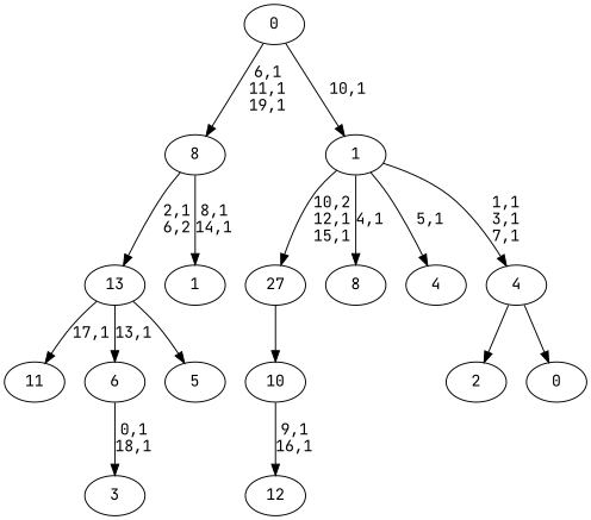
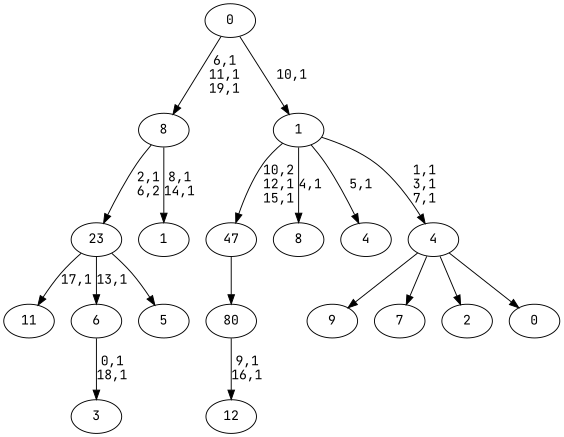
  digraph {
    fontname="JetBrains Mono"
    node [fontname="JetBrains Mono"]
    edge [fontname="JetBrains Mono"]
    n1 [label=12]
    n2 [label=11]
-   n3 [label=10]
-   27
+   n3 [label=80]
+   27 [label=47]
+   n5 [label=9]
    n6 [label=8]
+   n7 [label=7]
    n8 [label=6]
    n9 [label=3]
    n10 [label=5]
    n11 [label=4]
-   13
+   13 [label=23]
    n13 [label=2]
    n14 [label=1]
    8
    n16 [label=0]
    4
    1
    0
    n3 -> n1 [label="9,1\n16,1"]
    27 -> n3
    n8 -> n9 [label="0,1\n18,1"]
    13 -> n2 [label="17,1"]
    13 -> n8 [label="13,1"]
    13 -> n10
    8 -> 13 [label="2,1\n6,2"]
    8 -> n14 [label="8,1\n14,1"]
+   4 -> n5
+   4 -> n7
    4 -> n13
    4 -> n16
    1 -> 27 [label="10,2\n12,1\n15,1"]
    1 -> n6 [label="4,1"]
    1 -> n11 [label="5,1"]
    1 -> 4 [label="1,1\n3,1\n7,1"]
    0 -> 8 [label="6,1\n11,1\n19,1"]
    0 -> 1 [label="10,1"]
  }
